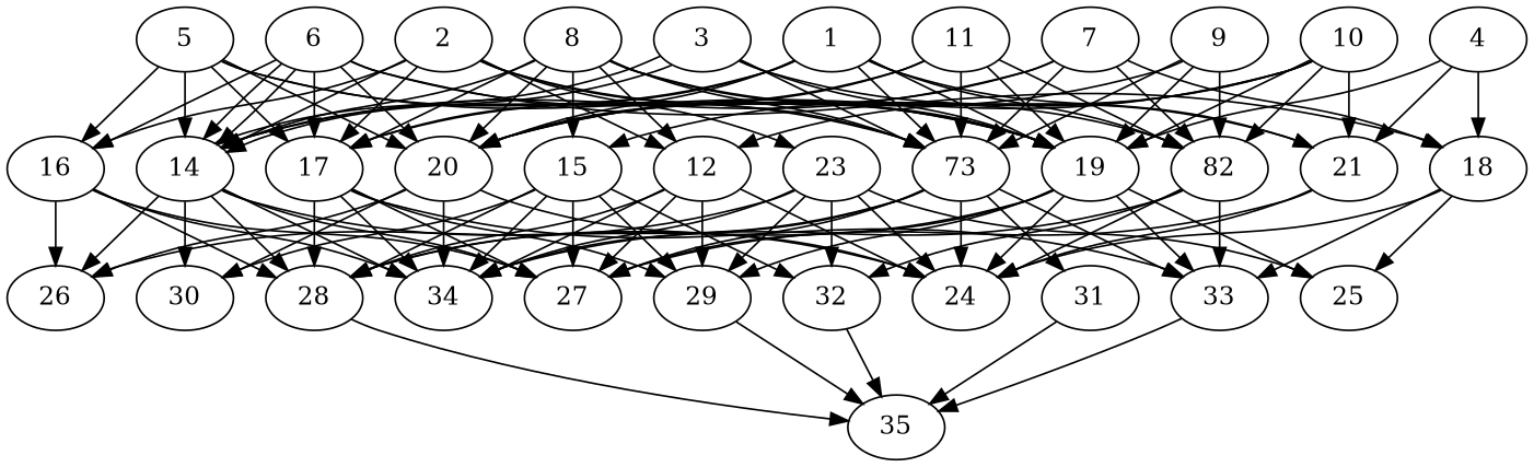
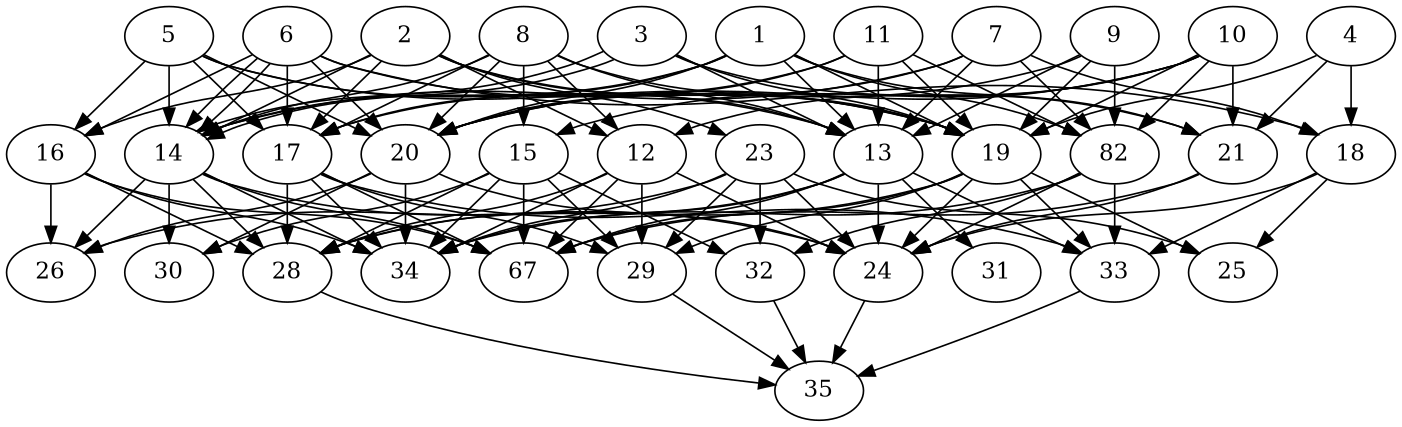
  digraph {
    node [alpha=0.02]
    1 [expect_size=23422976]
-   13 [alpha=0.12 expect_size=42955776 label=73]
+   13 [alpha=0.12 expect_size=42955776]
    14 [alpha=0.06 expect_size=5730304]
    17 [alpha=0.11 expect_size=37489664]
    19 [alpha=0.05 expect_size=15801344]
    20 [alpha=0.10 expect_size=21437440]
    21 [alpha=0.04 expect_size=41587712]
    n8 [alpha=0.07 expect_size=11702272 label=82]
    24 [expect_size=40340480]
-   27 [alpha=0.13 expect_size=26783744]
+   27 [alpha=0.13 expect_size=26783744 label=67]
    28 [alpha=0.20 expect_size=6034432]
    33 [alpha=0.09 expect_size=12417024]
    34 [alpha=0.09 expect_size=33865728]
    31 [alpha=0.07 expect_size=32631808]
    26 [alpha=0.03 expect_size=36728832]
    30 [alpha=0.05 expect_size=7977984]
    29 [expect_size=44176384]
    25 [alpha=0.06 expect_size=7674880]
    32 [alpha=0.10 expect_size=41945088]
    35 [alpha=0.13 expect_size=38616064]
    2 [alpha=0.15 expect_size=28924928]
    12 [alpha=0.00 expect_size=7313408]
    16 [alpha=0.16 expect_size=7386112]
    23 [alpha=0.09 expect_size=12831744]
    3 [alpha=0.04 expect_size=47876096]
    4 [alpha=0.05 expect_size=31939584]
    18 [alpha=0.16 expect_size=14136320]
    5 [alpha=0.16 expect_size=32200704]
    6 [alpha=0.13 expect_size=34084864]
    7 [alpha=0.10 expect_size=37099520]
    8 [alpha=0.01 expect_size=44165120]
    15 [alpha=0.12 expect_size=17807360]
    9 [expect_size=41532416]
    10 [alpha=0.09 expect_size=8290304]
    11 [alpha=0.07 expect_size=50080768]
    1 -> 13
    1 -> 14
    1 -> 17
    1 -> 19
    1 -> 20
    1 -> 21
    1 -> n8
    13 -> 24
    13 -> 27
    13 -> 28
    13 -> 33
    13 -> 34
    13 -> 31
    14 -> 24
    14 -> 27
    14 -> 28
    14 -> 34
    14 -> 26
    14 -> 30
    17 -> 27
    17 -> 28
    17 -> 33
    17 -> 34
    17 -> 29
    19 -> 24
    19 -> 27
    19 -> 28
    19 -> 33
    19 -> 29
    19 -> 25
    20 -> 24
    20 -> 34
    20 -> 26
    20 -> 30
    21 -> 24
    21 -> 27
    n8 -> 24
    n8 -> 33
    n8 -> 34
    n8 -> 32
    28 -> 35
    33 -> 35
-   31 -> 35
+   24 -> 35
    29 -> 35
    32 -> 35
    2 -> 13
    2 -> 14
    2 -> 17
    2 -> 19
    2 -> 12
    2 -> 16
    2 -> 23
    12 -> 24
    12 -> 27
    12 -> 28
    12 -> 34
    12 -> 29
    16 -> 27
    16 -> 28
    16 -> 34
    16 -> 26
    23 -> 24
    23 -> 34
    23 -> 26
    23 -> 29
    23 -> 25
    23 -> 32
    3 -> 13
    3 -> 14
    3 -> 14
    3 -> 19
    3 -> 21
    4 -> 19
    4 -> 21
    4 -> 18
    18 -> 24
    18 -> 33
    18 -> 25
    5 -> 13
    5 -> 14
    5 -> 17
    5 -> 19
    5 -> 20
    5 -> 16
    6 -> 14
    6 -> 14
    6 -> 17
    6 -> 19
    6 -> 20
    6 -> 16
    6 -> 18
    7 -> 13
    7 -> 14
    7 -> 20
    7 -> n8
    7 -> 18
    8 -> 13
    8 -> 14
    8 -> 17
    8 -> 19
    8 -> 20
-   8 -> n8
    8 -> 12
    8 -> 15
    15 -> 27
    15 -> 28
    15 -> 34
    15 -> 30
    15 -> 29
    15 -> 32
    9 -> 13
    9 -> 19
    9 -> 20
    9 -> n8
    10 -> 19
    10 -> 20
    10 -> 21
    10 -> n8
    10 -> 12
    10 -> 15
    11 -> 13
    11 -> 17
    11 -> 19
    11 -> 20
    11 -> n8
  }
